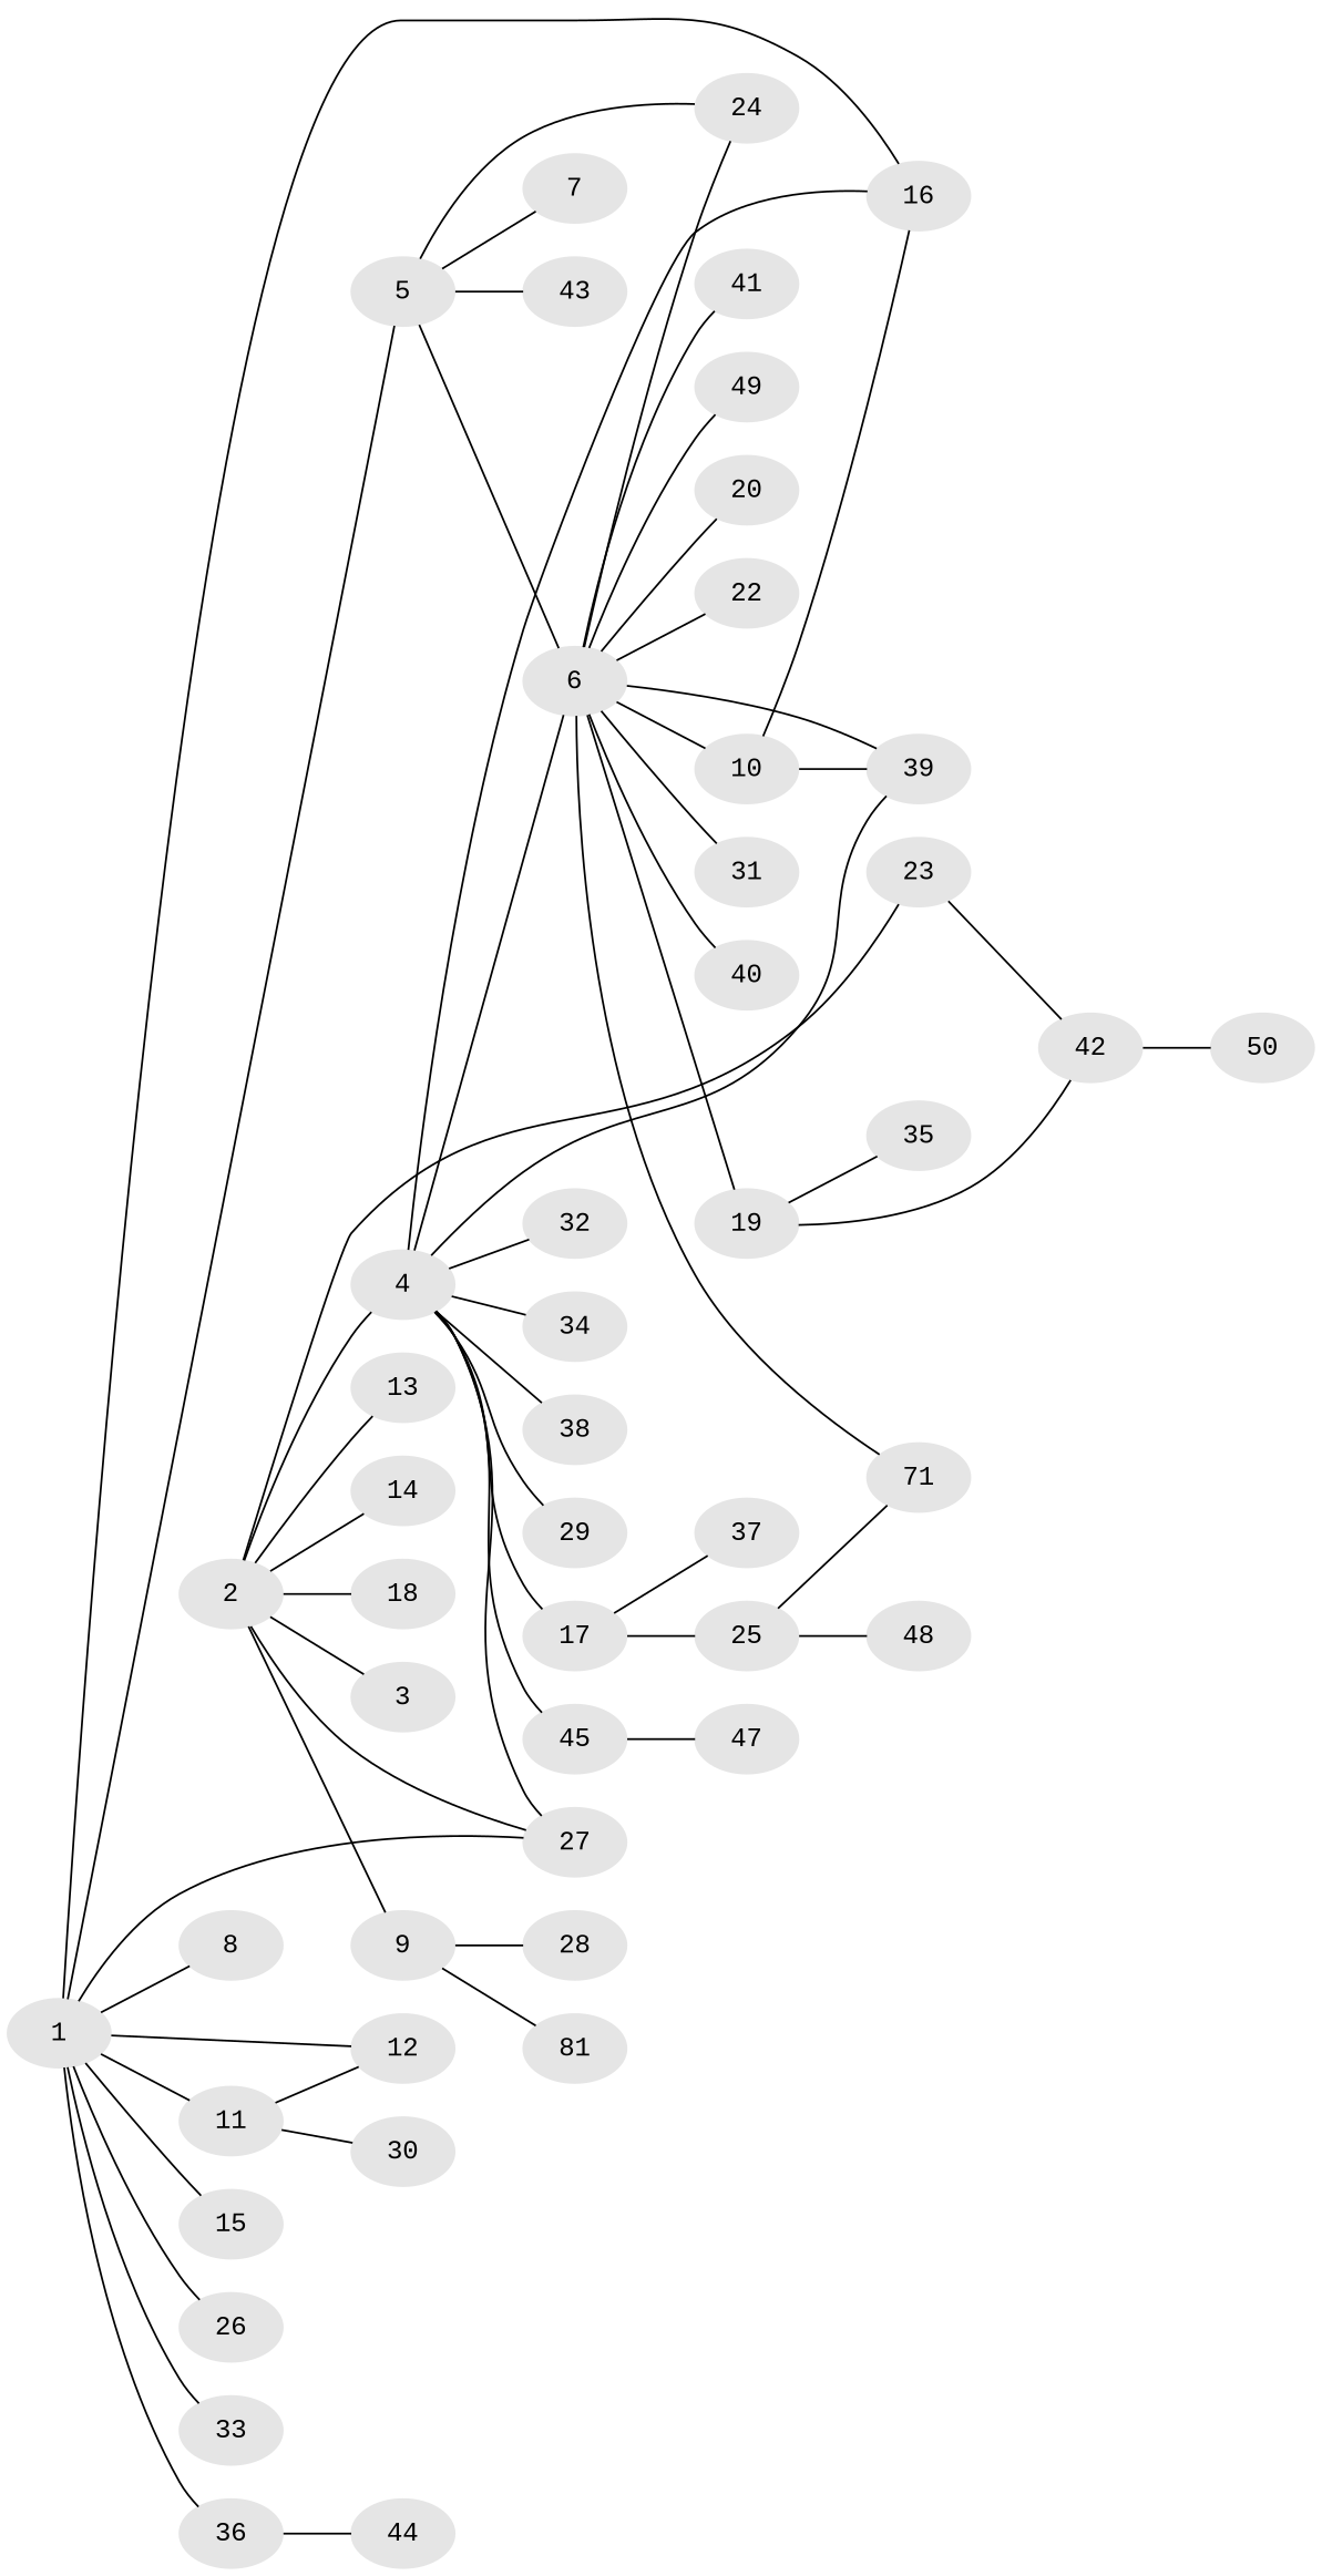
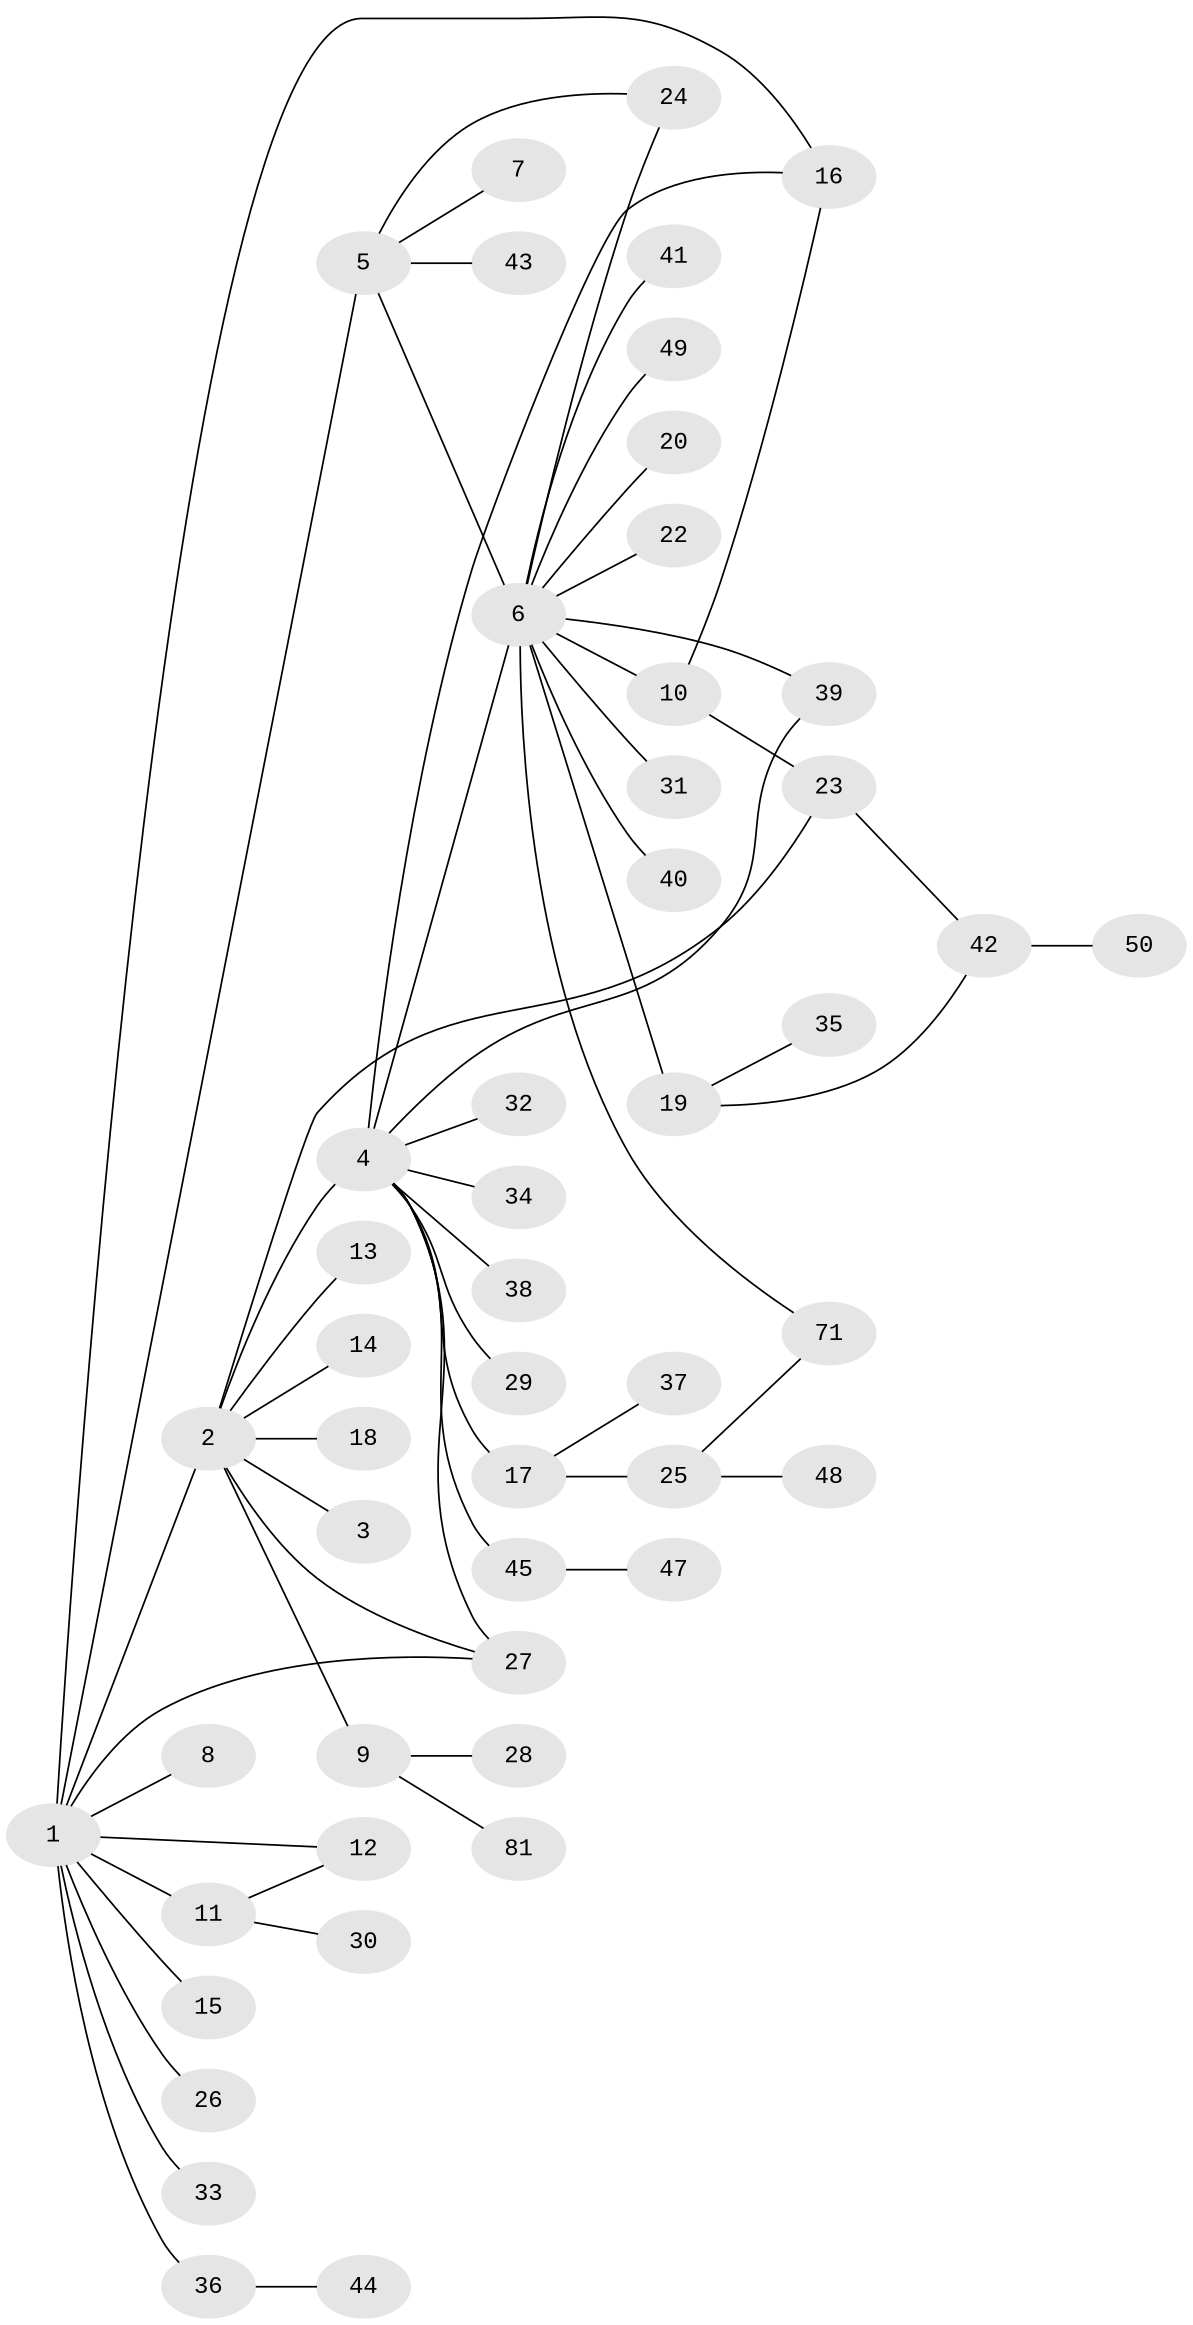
  graph {
    fontname="Liberation Mono"
    rankdir=LR
    node [color=gray90 fontname="Liberation Mono" style=filled]
    edge [fontname="Liberation Mono" weight=1.0]
    1
    2
    5
    8
    11
    12
    15
    16
    26
    27
    33
    36
    3
    4
    9
    13
    14
    18
    23
    6
    7
    24
    43
    30
    44
    17
    29
    32
    34
    38
    39
    45
    n33 [label=81]
    28
    42
    10
    19
    20
    22
    31
    40
    41
    49
    n44 [label=71]
    25
    37
    47
    35
    48
    50
+   1 -- 2
    1 -- 5
    1 -- 8
    1 -- 11
    1 -- 12
    1 -- 15
    1 -- 16
    1 -- 26
    1 -- 27
    1 -- 33
    1 -- 36
    2 -- 27
    2 -- 3
    2 -- 4
    2 -- 9
    2 -- 13
    2 -- 14
    2 -- 18
    2 -- 23
    5 -- 6
    5 -- 7
    5 -- 24
    5 -- 43
    11 -- 12
    11 -- 30
    36 -- 44
    4 -- 16
    4 -- 27
    4 -- 6
    4 -- 17
    4 -- 29
    4 -- 32
    4 -- 34
    4 -- 38
    4 -- 39
    4 -- 45
    9 -- n33
    9 -- 28
    23 -- 42
    6 -- 24
    6 -- 39
    6 -- 10
    6 -- 19
    6 -- 20
    6 -- 22
    6 -- 31
    6 -- 40
    6 -- 41
    6 -- 49
    6 -- n44
    17 -- 25
    17 -- 37
    45 -- 47
    42 -- 50
    10 -- 16
-   10 -- 39 [weight=3.0]
+   10 -- 23 [weight=3.0]
    19 -- 42
    19 -- 35
    25 -- n44
    25 -- 48
  }
